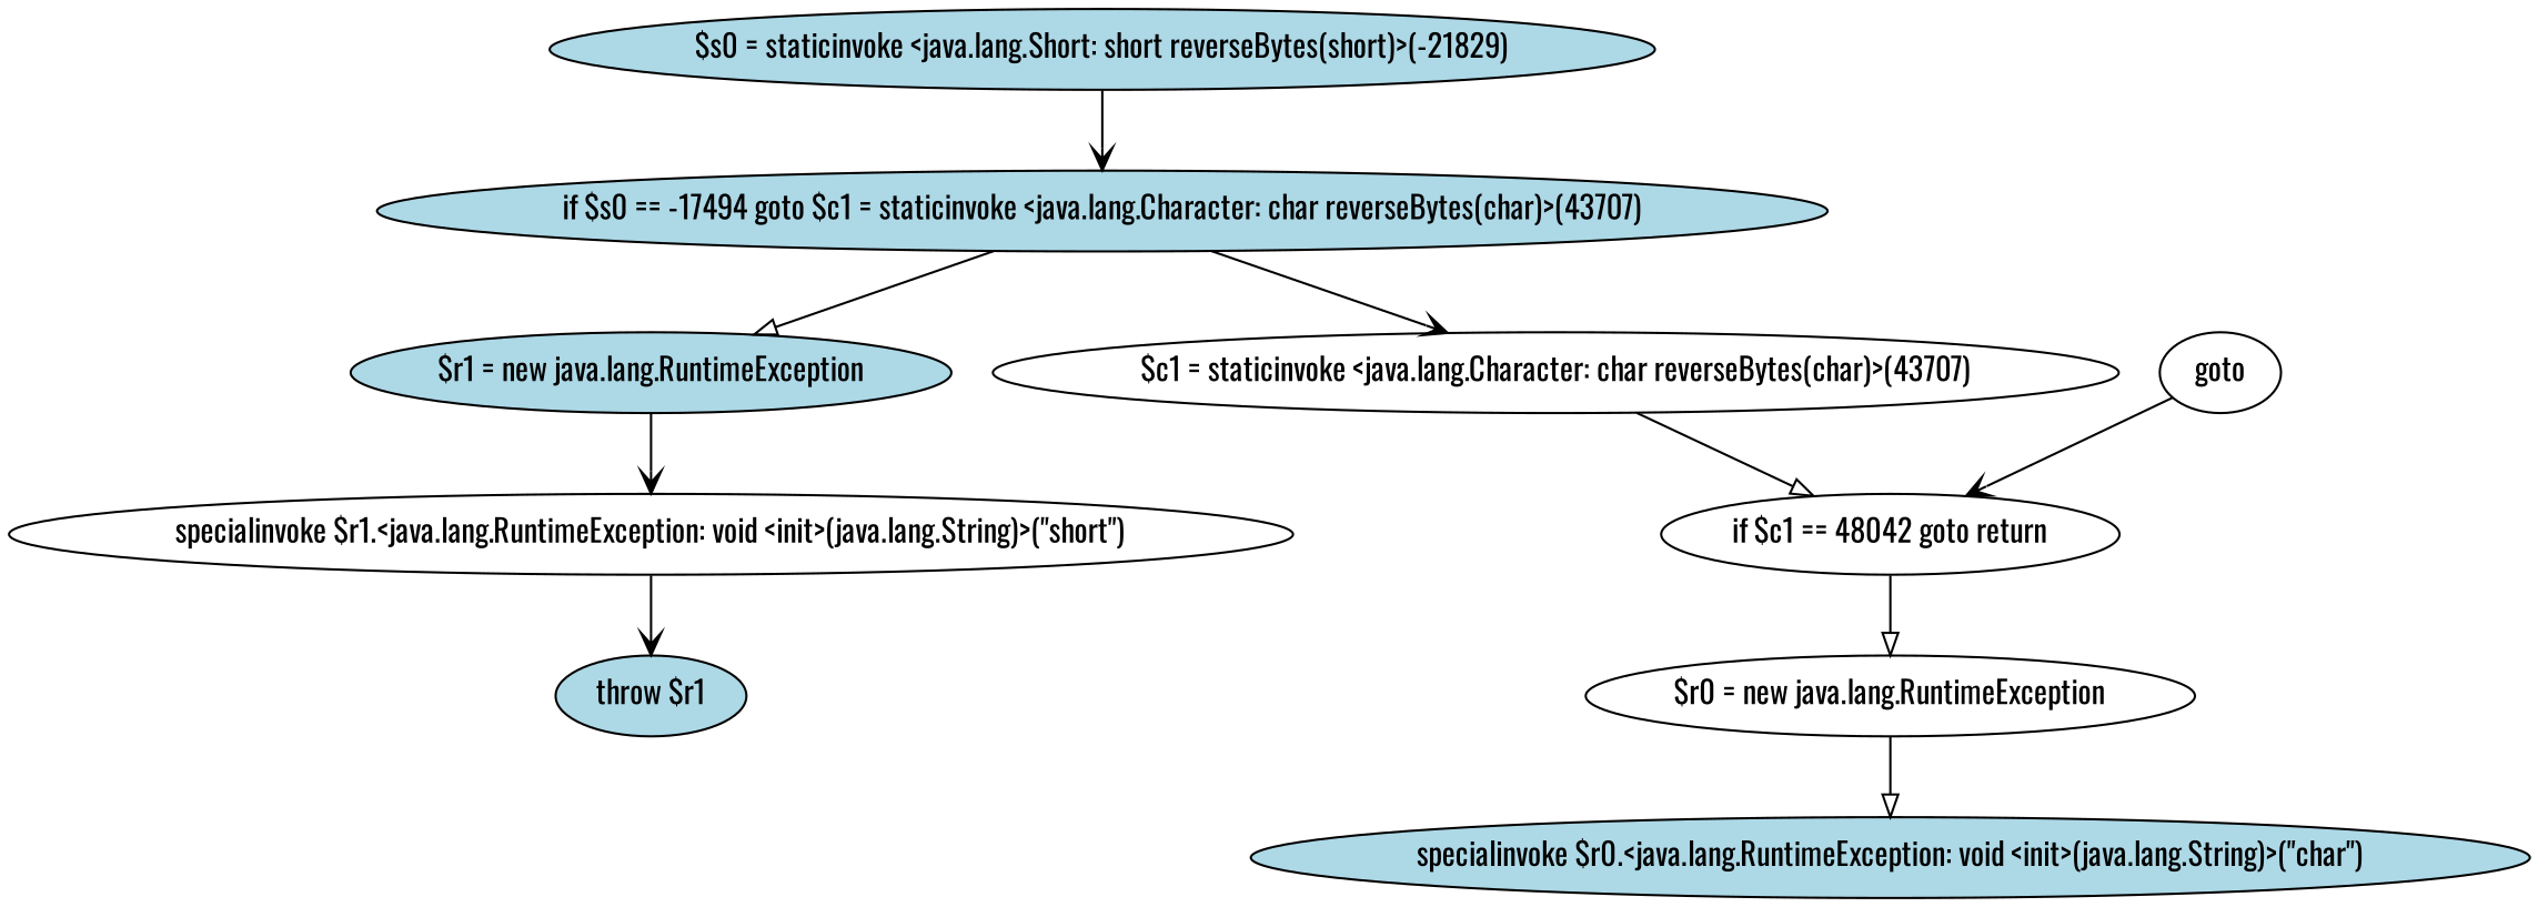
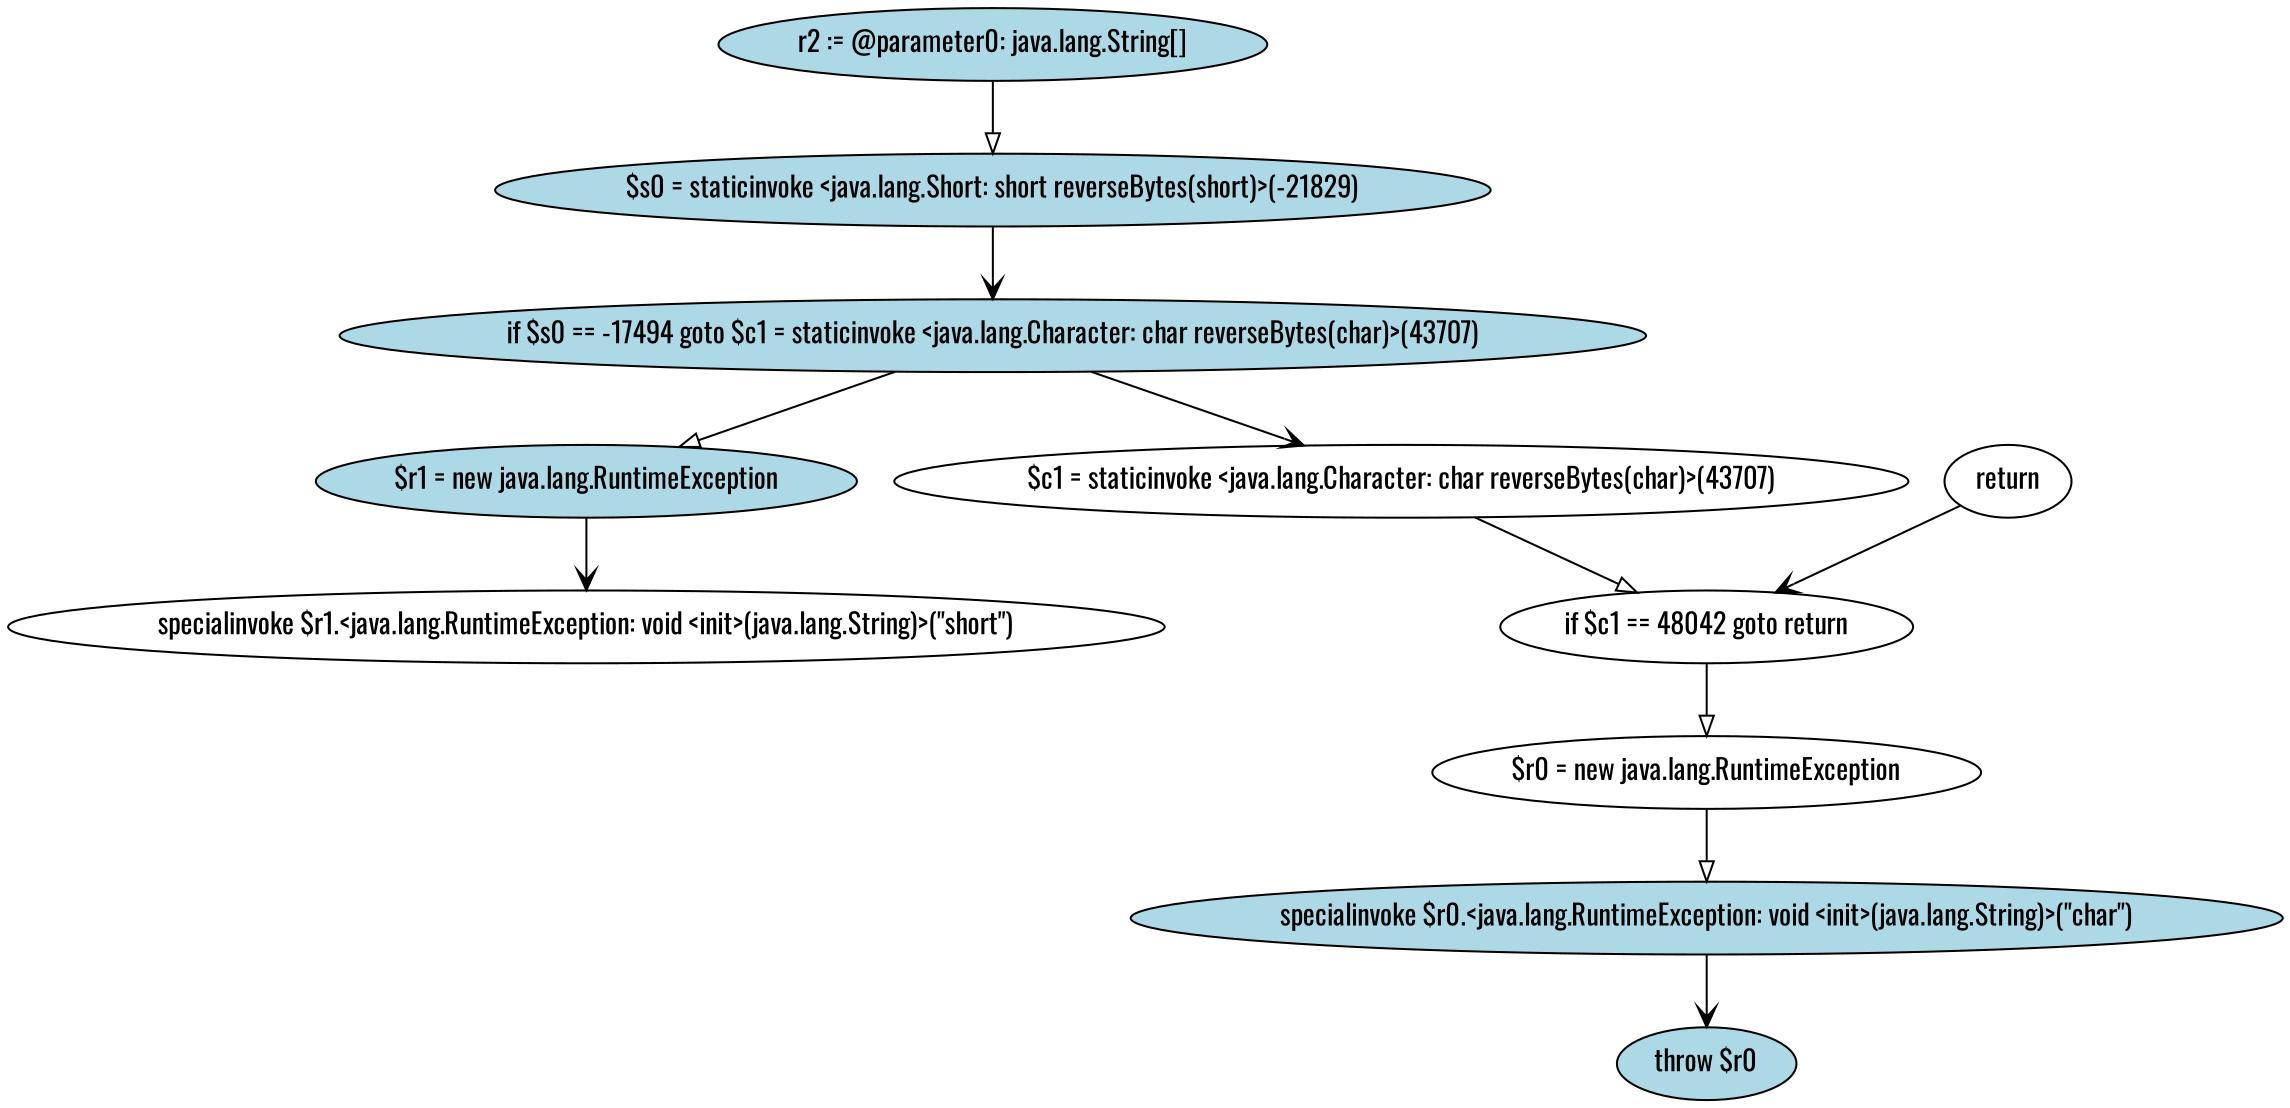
  digraph {
    fontname=Oswald
    node [fillcolor=lightblue fontname=Oswald style=filled]
    edge [arrowhead=vee fontname=Oswald]
+   "r2 := @parameter0: java.lang.String[]"
    "$s0 = staticinvoke <java.lang.Short: short reverseBytes(short)>(-21829)"
    "if $s0 == -17494 goto $c1 = staticinvoke <java.lang.Character: char reverseBytes(char)>(43707)"
    "$r1 = new java.lang.RuntimeException"
    "$c1 = staticinvoke <java.lang.Character: char reverseBytes(char)>(43707)" [fillcolor=white]
    "specialinvoke $r1.<java.lang.RuntimeException: void <init>(java.lang.String)>(\"short\")" [fillcolor=white]
    "if $c1 == 48042 goto return" [fillcolor=white]
-   "throw $r1"
    "$r0 = new java.lang.RuntimeException" [fillcolor=white]
    "specialinvoke $r0.<java.lang.RuntimeException: void <init>(java.lang.String)>(\"char\")"
-   return [fillcolor=white label=goto]
+   return [fillcolor=white]
+   "throw $r0"
+   "r2 := @parameter0: java.lang.String[]" -> "$s0 = staticinvoke <java.lang.Short: short reverseBytes(short)>(-21829)" [arrowhead=onormal]
    "$s0 = staticinvoke <java.lang.Short: short reverseBytes(short)>(-21829)" -> "if $s0 == -17494 goto $c1 = staticinvoke <java.lang.Character: char reverseBytes(char)>(43707)"
    "if $s0 == -17494 goto $c1 = staticinvoke <java.lang.Character: char reverseBytes(char)>(43707)" -> "$r1 = new java.lang.RuntimeException" [arrowhead=onormal]
    "if $s0 == -17494 goto $c1 = staticinvoke <java.lang.Character: char reverseBytes(char)>(43707)" -> "$c1 = staticinvoke <java.lang.Character: char reverseBytes(char)>(43707)"
    "$r1 = new java.lang.RuntimeException" -> "specialinvoke $r1.<java.lang.RuntimeException: void <init>(java.lang.String)>(\"short\")"
    "$c1 = staticinvoke <java.lang.Character: char reverseBytes(char)>(43707)" -> "if $c1 == 48042 goto return" [arrowhead=onormal]
-   "specialinvoke $r1.<java.lang.RuntimeException: void <init>(java.lang.String)>(\"short\")" -> "throw $r1"
    "if $c1 == 48042 goto return" -> "$r0 = new java.lang.RuntimeException" [arrowhead=onormal]
    "$r0 = new java.lang.RuntimeException" -> "specialinvoke $r0.<java.lang.RuntimeException: void <init>(java.lang.String)>(\"char\")" [arrowhead=onormal]
+   "specialinvoke $r0.<java.lang.RuntimeException: void <init>(java.lang.String)>(\"char\")" -> "throw $r0"
    return -> "if $c1 == 48042 goto return"
  }
